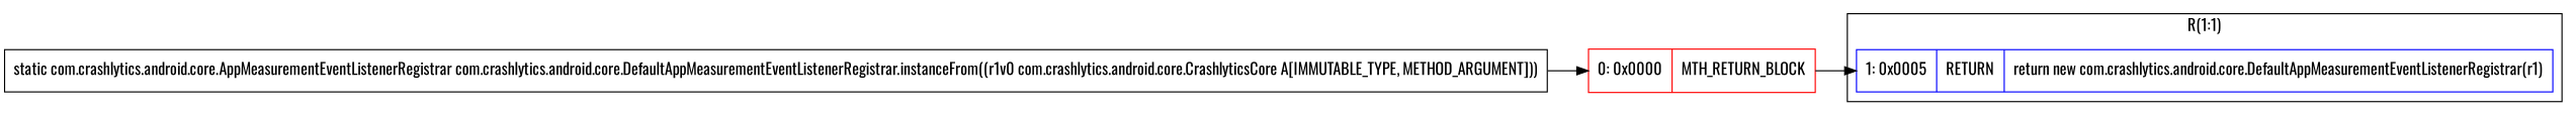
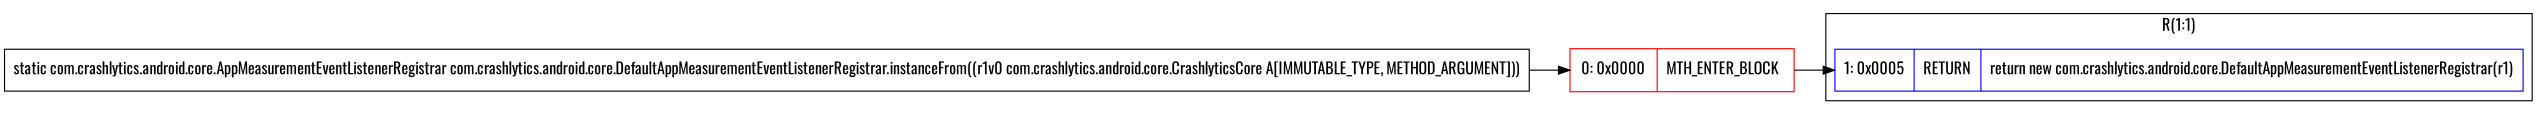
  digraph {
    rankdir=LR
    fontname=Oswald
    node [shape=record fontname=Oswald]
    edge [fontname=Oswald]
    n1 [color=blue label="{1\:\ 0x0005|RETURN\l|return new com.crashlytics.android.core.DefaultAppMeasurementEventListenerRegistrar(r1)\l}"]
-   n2 [color=red label="{0\:\ 0x0000|MTH_RETURN_BLOCK\l}"]
+   n2 [color=red label="{0\:\ 0x0000|MTH_ENTER_BLOCK\l}"]
    n3 [label="{static com.crashlytics.android.core.AppMeasurementEventListenerRegistrar com.crashlytics.android.core.DefaultAppMeasurementEventListenerRegistrar.instanceFrom((r1v0 com.crashlytics.android.core.CrashlyticsCore A[IMMUTABLE_TYPE, METHOD_ARGUMENT])) }"]
    subgraph cluster_1 {
      label="R(1:1)"
      n1
    }
    n2 -> n1
    n3 -> n2
  }
